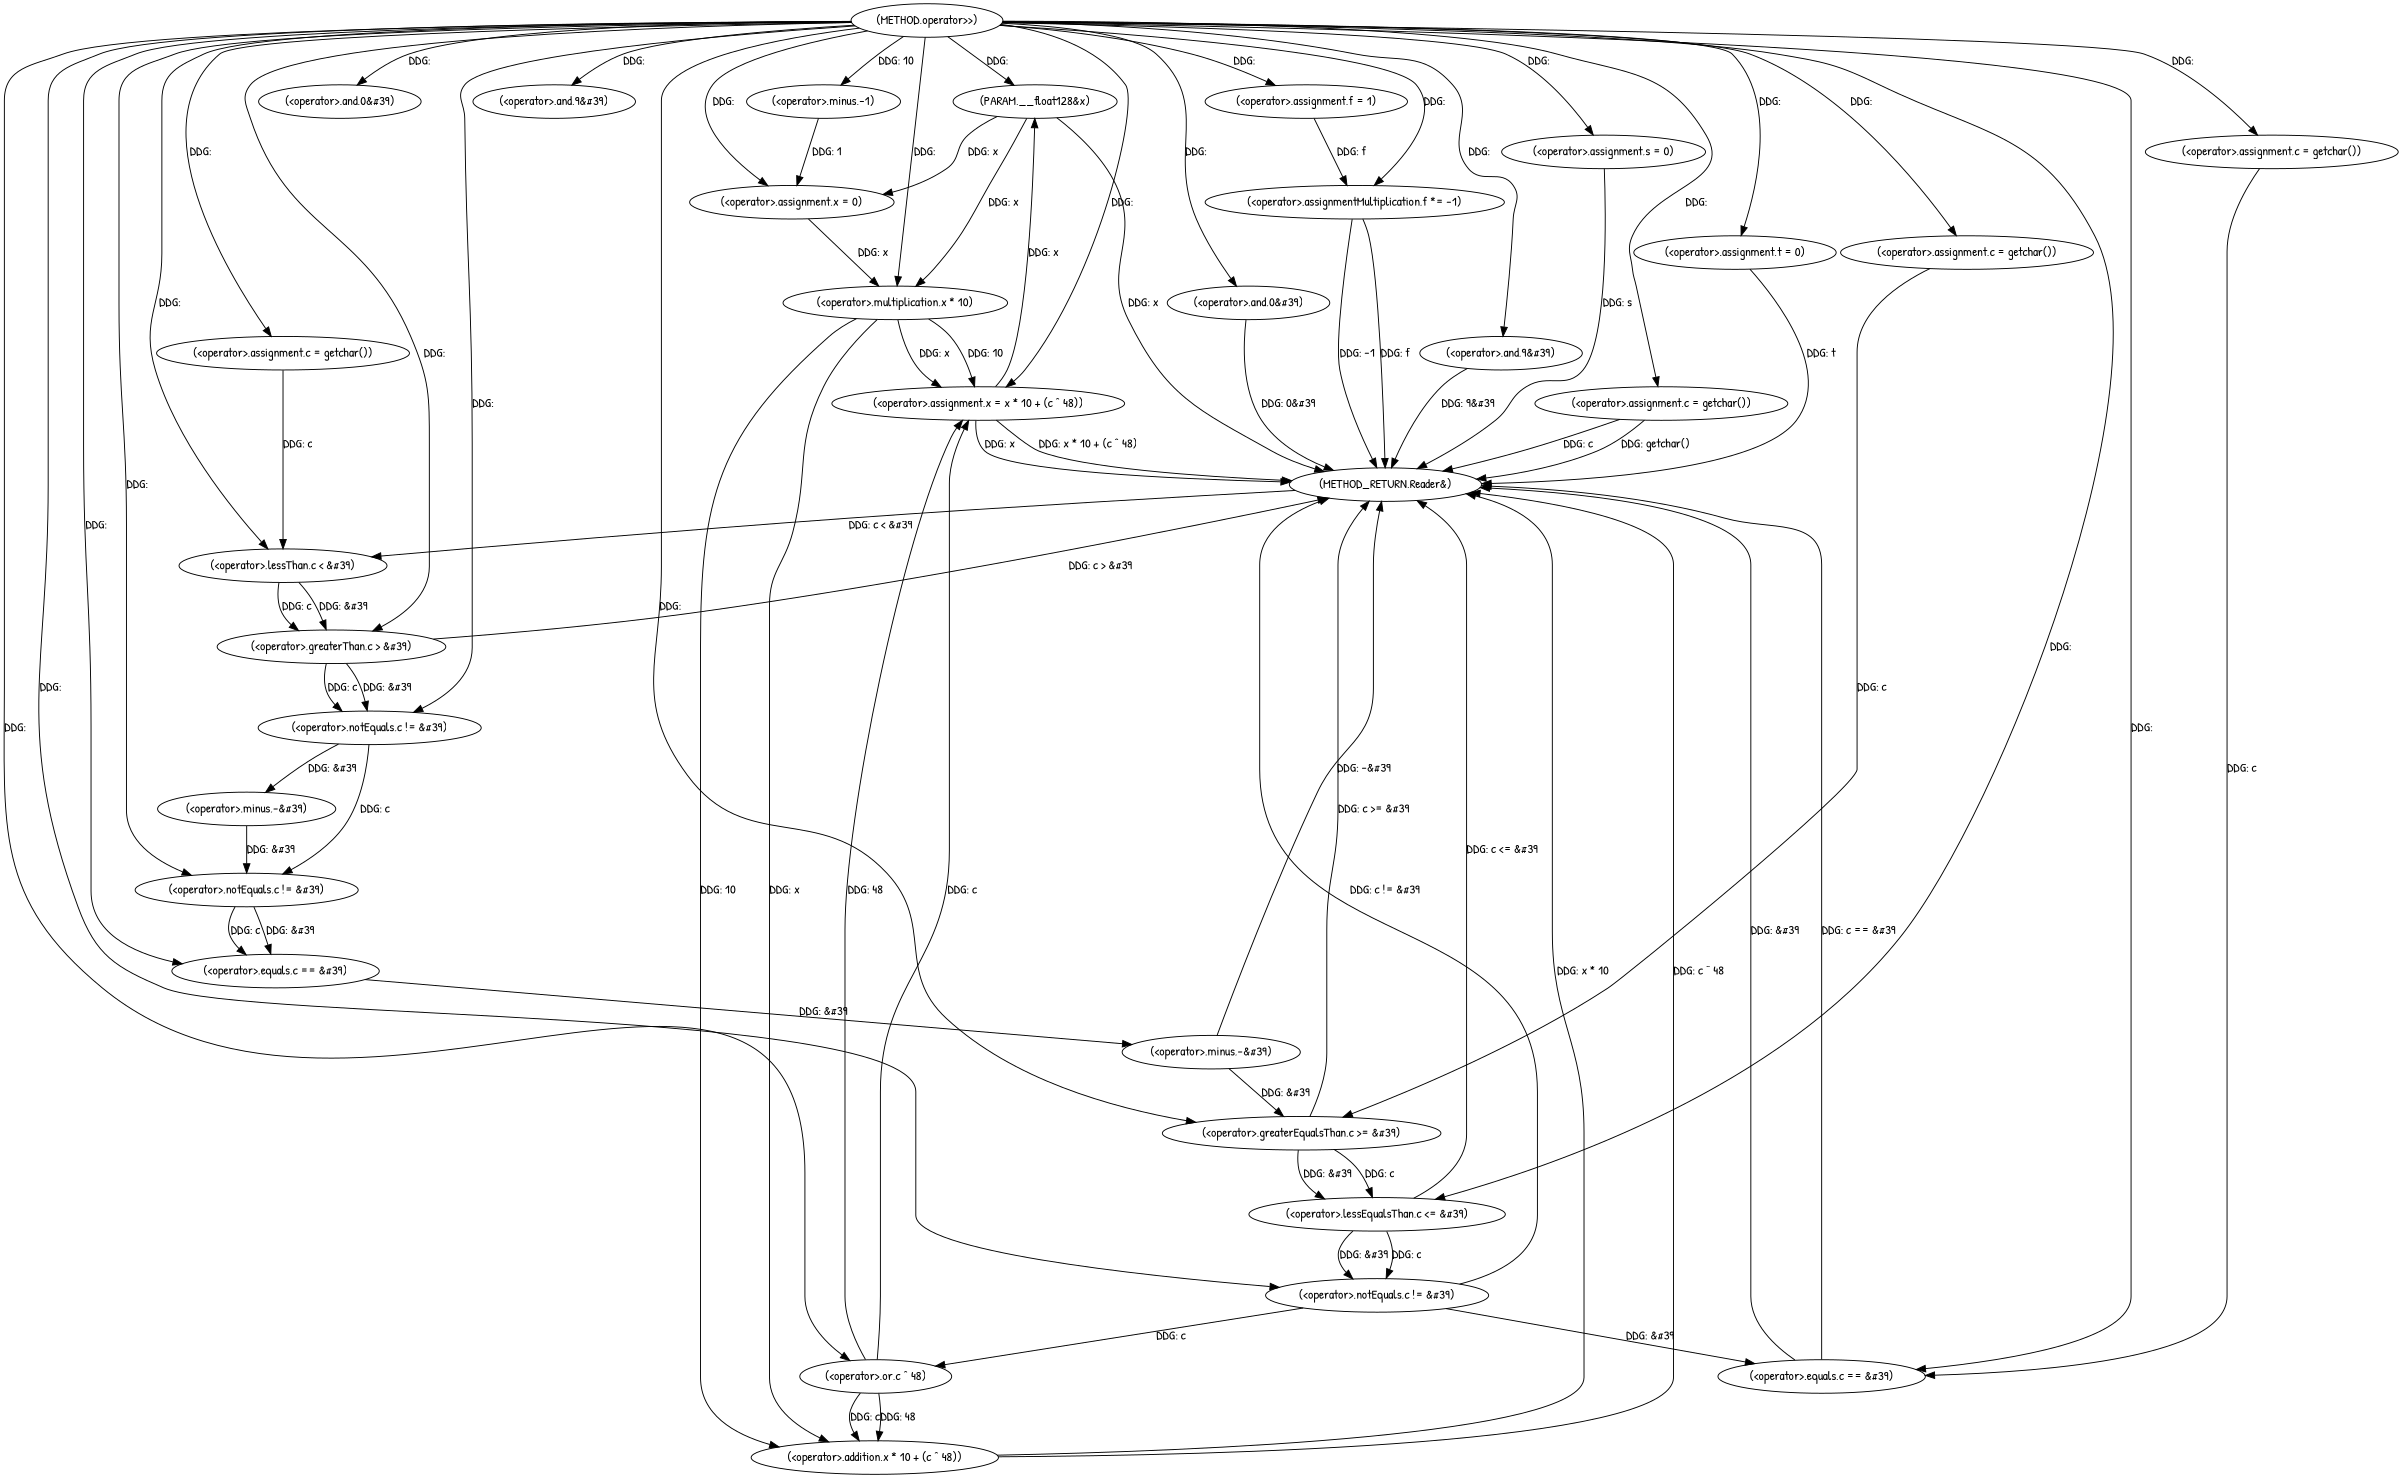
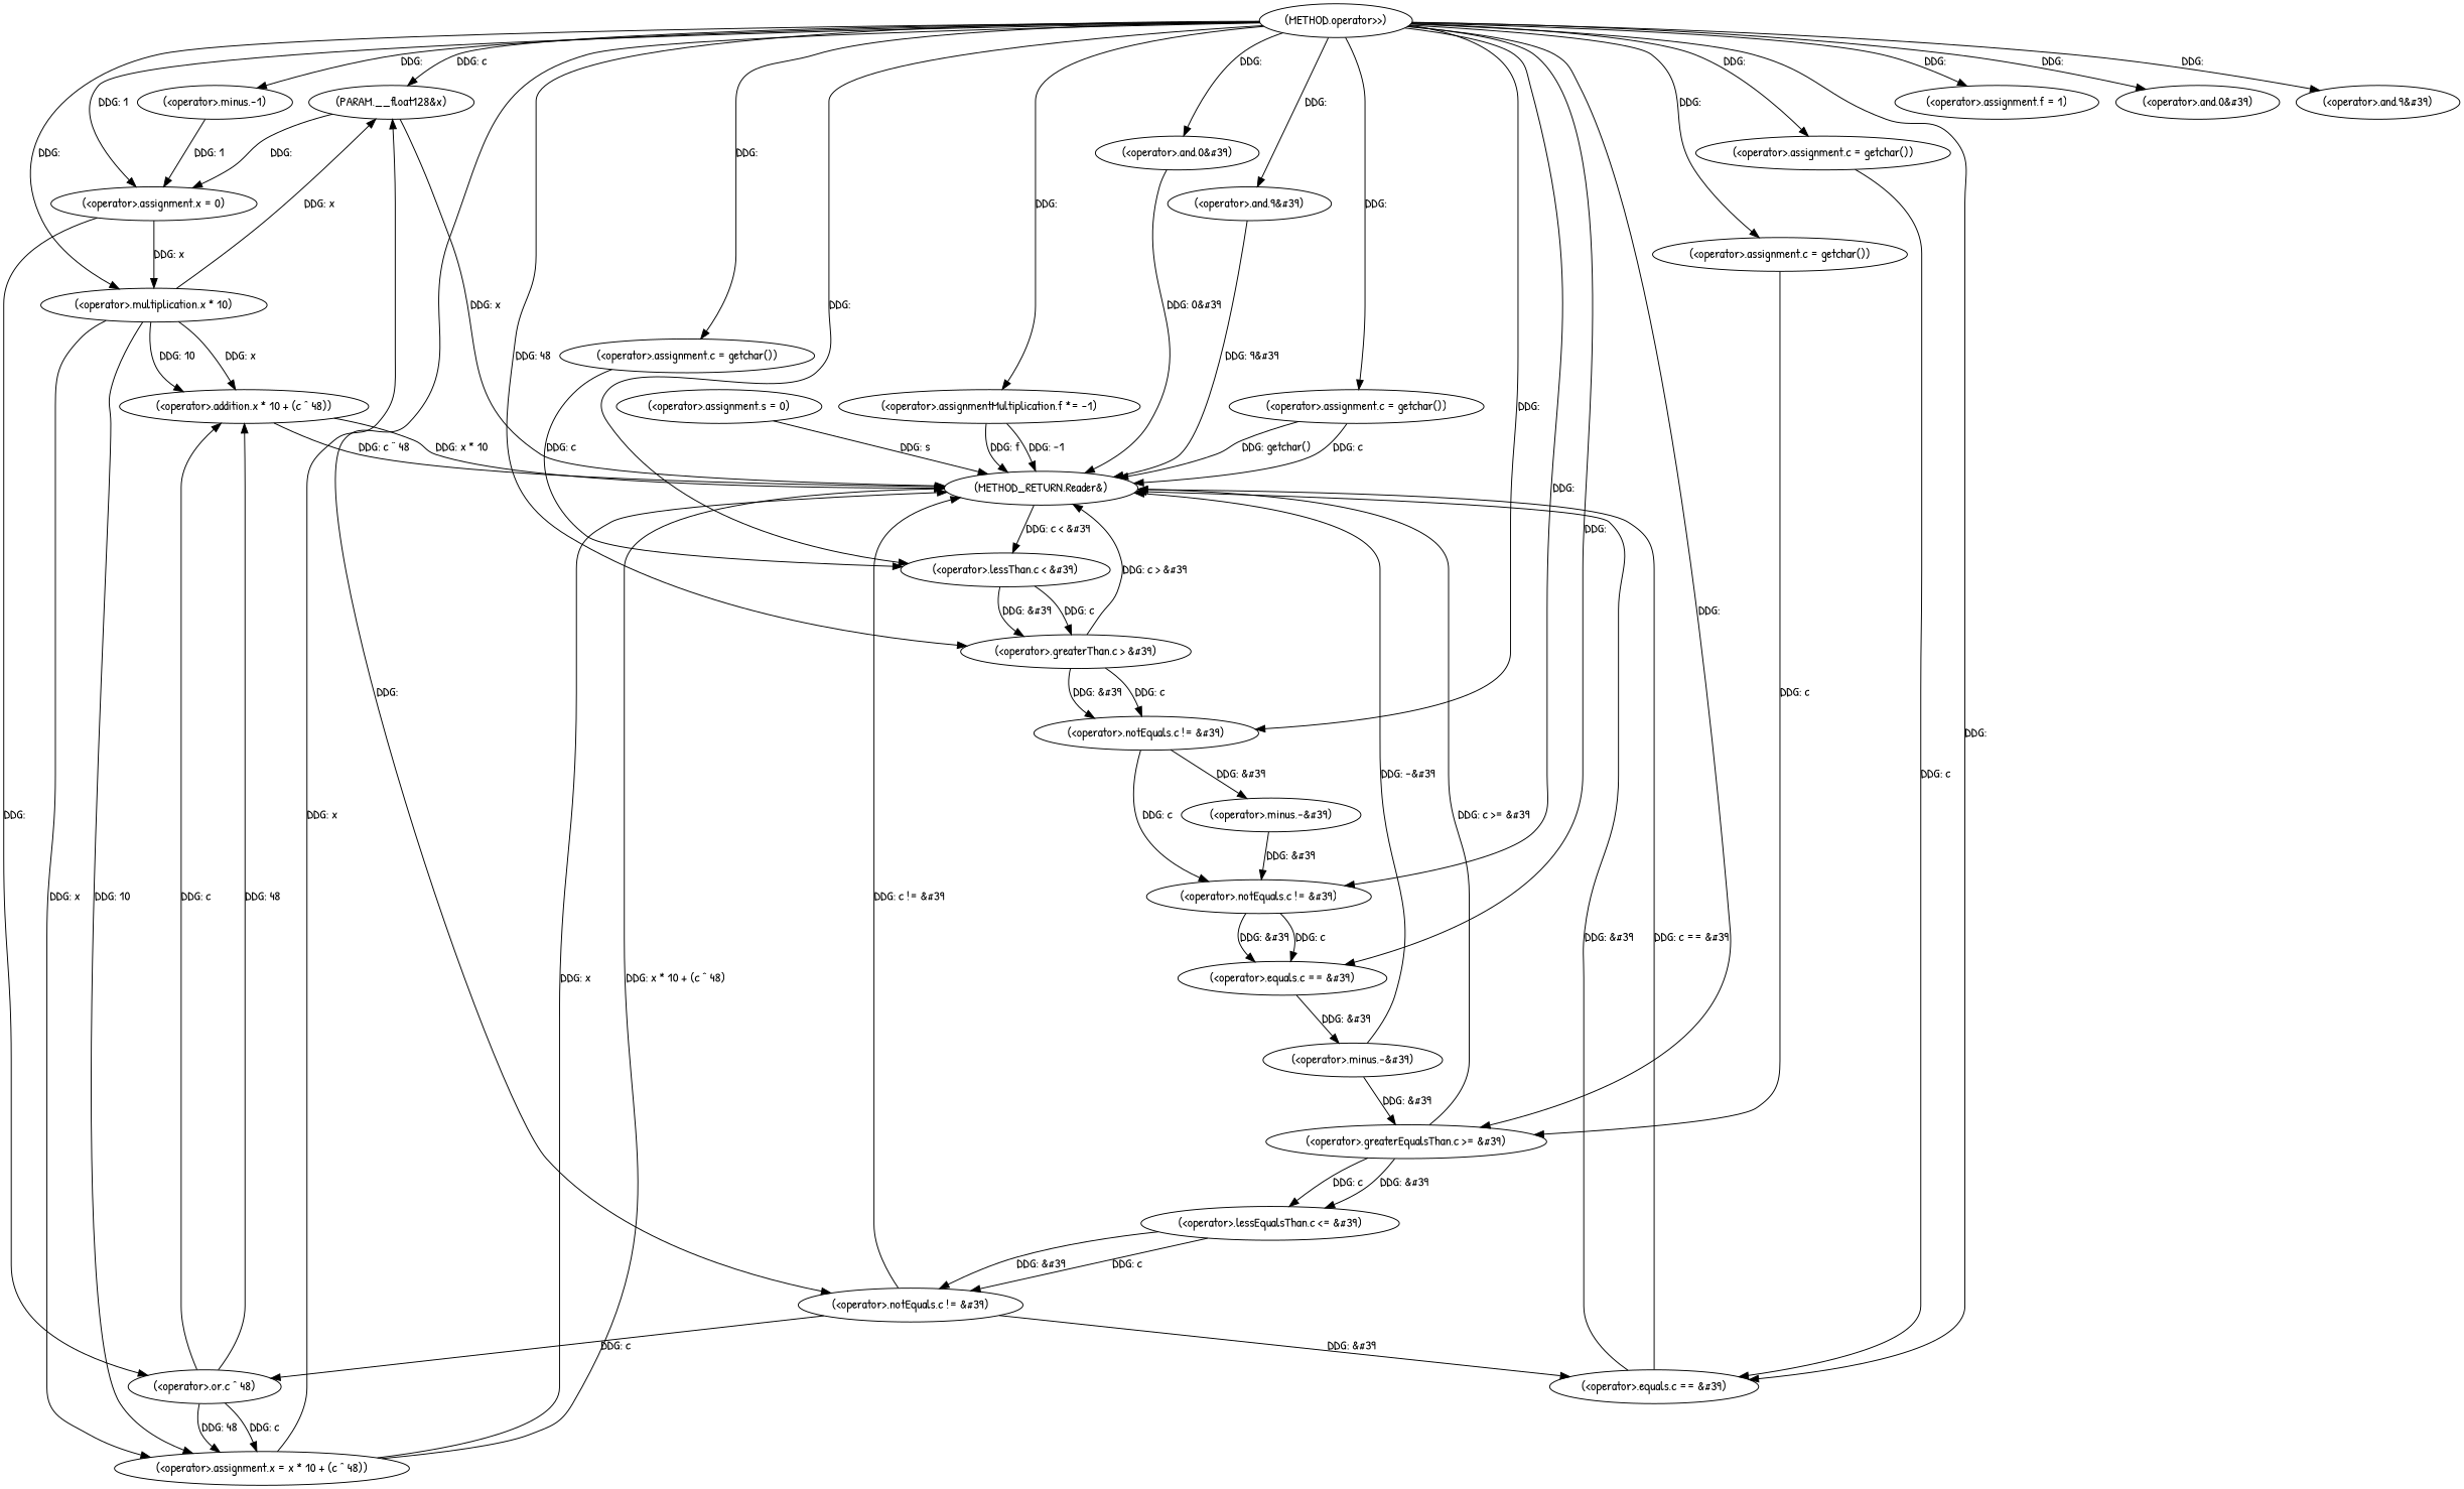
  digraph {
    fontname="Patrick Hand"
    node [fontname="Patrick Hand"]
    edge [fontname="Patrick Hand"]
    n1 [label="(METHOD,operator>>)"]
    n2 [label="(PARAM,__float128&x)"]
    n3 [label="(<operator>.assignment,c = getchar())"]
    n4 [label="(<operator>.assignment,f = 1)"]
    n5 [label="(<operator>.assignment,s = 0)"]
    n6 [label="(<operator>.assignment,x = 0)"]
-   n7 [label="(<operator>.assignment,t = 0)"]
    n8 [label="(<operator>.lessThan,c < &#39)"]
    n9 [label="(<operator>.and,0&#39)"]
    n10 [label="(<operator>.greaterThan,c > &#39)"]
    n11 [label="(<operator>.and,9&#39)"]
    n12 [label="(<operator>.notEquals,c != &#39)"]
    n13 [label="(<operator>.notEquals,c != &#39)"]
    n14 [label="(<operator>.greaterEqualsThan,c >= &#39)"]
    n15 [label="(<operator>.and,0&#39)"]
    n16 [label="(<operator>.lessEqualsThan,c <= &#39)"]
    n17 [label="(<operator>.and,9&#39)"]
    n18 [label="(<operator>.notEquals,c != &#39)"]
    n19 [label="(<operator>.equals,c == &#39)"]
    n20 [label="(<operator>.assignment,c = getchar())"]
    n21 [label="(<operator>.equals,c == &#39)"]
    n22 [label="(<operator>.assignmentMultiplication,f *= -1)"]
    n23 [label="(<operator>.assignment,c = getchar())"]
    n24 [label="(<operator>.assignment,x = x * 10 + (c ^ 48))"]
    n25 [label="(<operator>.assignment,c = getchar())"]
    n26 [label="(<operator>.minus,-1)"]
    n27 [label="(<operator>.multiplication,x * 10)"]
    n28 [label="(<operator>.or,c ^ 48)"]
    n29 [label="(METHOD_RETURN,Reader&)"]
    n30 [label="(<operator>.minus,-&#39)"]
    n31 [label="(<operator>.minus,-&#39)"]
    n32 [label="(<operator>.addition,x * 10 + (c ^ 48))"]
-   n1 -> n2 [label="DDG: "]
+   n1 -> n2 [label="DDG: c"]
    n1 -> n3 [label="DDG: "]
    n1 -> n4 [label="DDG: "]
-   n1 -> n5 [label="DDG: "]
-   n1 -> n6 [label="DDG: "]
-   n1 -> n7 [label="DDG: "]
+   n1 -> n6 [label="DDG: 1"]
    n1 -> n8 [label="DDG: "]
    n1 -> n9 [label="DDG: "]
-   n1 -> n10 [label="DDG: "]
+   n1 -> n10 [label="DDG: 48"]
    n1 -> n11 [label="DDG: "]
    n1 -> n12 [label="DDG: "]
    n1 -> n13 [label="DDG: "]
    n1 -> n14 [label="DDG: "]
    n1 -> n15 [label="DDG: "]
-   n1 -> n16 [label="DDG: "]
    n1 -> n17 [label="DDG: "]
    n1 -> n18 [label="DDG: "]
    n1 -> n19 [label="DDG: "]
    n1 -> n20 [label="DDG: "]
    n1 -> n21 [label="DDG: "]
    n1 -> n22 [label="DDG: "]
    n1 -> n23 [label="DDG: "]
-   n1 -> n24 [label="DDG: "]
    n1 -> n25 [label="DDG: "]
-   n1 -> n26 [label="DDG: 10"]
+   n1 -> n26 [label="DDG: "]
    n1 -> n27 [label="DDG: "]
-   n1 -> n28 [label="DDG: "]
-   n2 -> n6 [label="DDG: x"]
-   n2 -> n27 [label="DDG: x"]
+   n6 -> n28 [label="DDG: "]
+   n2 -> n6 [label="DDG: "]
+   n27 -> n2 [label="DDG: x"]
    n2 -> n29 [label="DDG: x"]
    n3 -> n8 [label="DDG: c"]
-   n4 -> n22 [label="DDG: f"]
    n5 -> n29 [label="DDG: s"]
    n6 -> n27 [label="DDG: x"]
-   n7 -> n29 [label="DDG: t"]
    n8 -> n10 [label="DDG: c"]
    n8 -> n10 [label="DDG: &#39"]
    n10 -> n12 [label="DDG: c"]
    n10 -> n12 [label="DDG: &#39"]
    n10 -> n29 [label="DDG: c > &#39"]
    n12 -> n13 [label="DDG: c"]
    n12 -> n30 [label="DDG: &#39"]
    n13 -> n21 [label="DDG: c"]
    n13 -> n21 [label="DDG: &#39"]
    n14 -> n16 [label="DDG: c"]
    n14 -> n16 [label="DDG: &#39"]
    n14 -> n29 [label="DDG: c >= &#39"]
    n15 -> n29 [label="DDG: 0&#39"]
    n16 -> n18 [label="DDG: c"]
    n16 -> n18 [label="DDG: &#39"]
-   n16 -> n29 [label="DDG: c <= &#39"]
    n17 -> n29 [label="DDG: 9&#39"]
    n18 -> n19 [label="DDG: &#39"]
    n18 -> n28 [label="DDG: c"]
    n18 -> n29 [label="DDG: c != &#39"]
    n19 -> n29 [label="DDG: &#39"]
    n19 -> n29 [label="DDG: c == &#39"]
    n20 -> n29 [label="DDG: c"]
    n20 -> n29 [label="DDG: getchar()"]
    n21 -> n31 [label="DDG: &#39"]
    n22 -> n29 [label="DDG: f"]
    n22 -> n29 [label="DDG: -1"]
    n23 -> n14 [label="DDG: c"]
    n24 -> n2 [label="DDG: x"]
    n24 -> n29 [label="DDG: x"]
    n24 -> n29 [label="DDG: x * 10 + (c ^ 48)"]
    n25 -> n19 [label="DDG: c"]
    n26 -> n6 [label="DDG: 1"]
    n27 -> n24 [label="DDG: x"]
    n27 -> n24 [label="DDG: 10"]
    n27 -> n32 [label="DDG: x"]
    n27 -> n32 [label="DDG: 10"]
    n28 -> n24 [label="DDG: c"]
    n28 -> n24 [label="DDG: 48"]
    n28 -> n32 [label="DDG: c"]
    n28 -> n32 [label="DDG: 48"]
    n29 -> n8 [label="DDG: c < &#39"]
    n30 -> n13 [label="DDG: &#39"]
    n31 -> n14 [label="DDG: &#39"]
    n31 -> n29 [label="DDG: -&#39"]
    n32 -> n29 [label="DDG: x * 10"]
    n32 -> n29 [label="DDG: c ^ 48"]
  }
